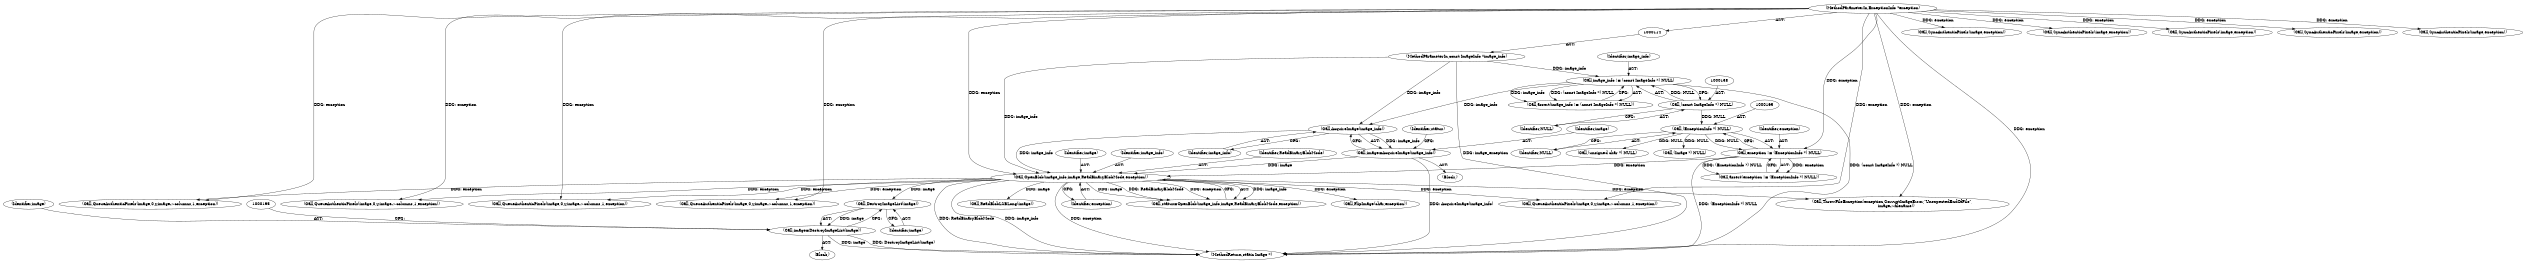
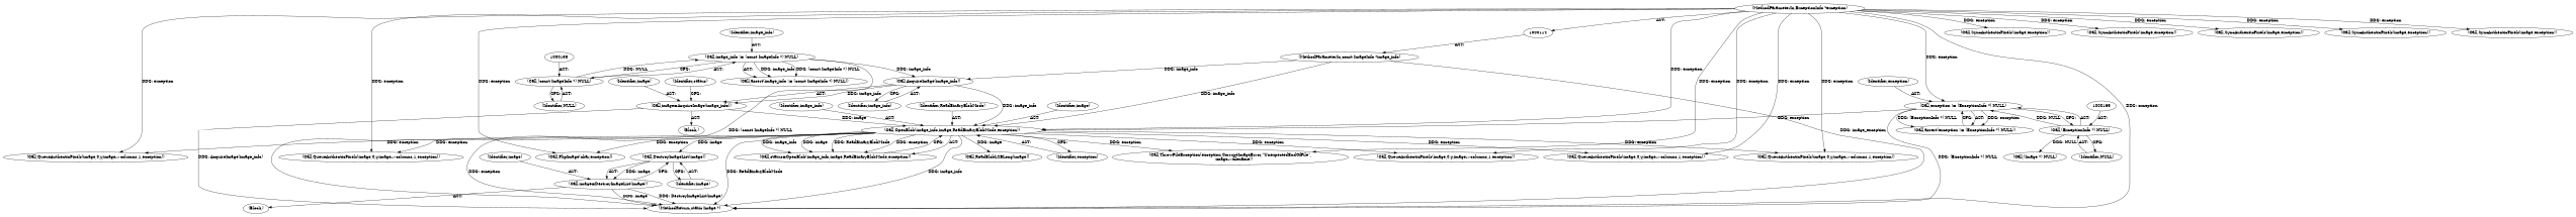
  digraph {
    n1 [label="(Call,DestroyImageList(image))"]
    n2 [label="(Call,image=DestroyImageList(image))"]
    n3 [label="(Identifier,image)"]
    n4 [label="(MethodReturn,static Image *)"]
    n5 [label="(Block,)"]
    n6 [label="(Call,OpenBlob(image_info,image,ReadBinaryBlobMode,exception))"]
    n7 [label="(Call,QueueAuthenticPixels(image,0,y,image->columns,1,exception))"]
    n8 [label="(Call,QueueAuthenticPixels(image,0,y,image->columns,1,exception))"]
    n9 [label="(Call,ReadBlobLSBLong(image))"]
    n10 [label="(Identifier,exception)"]
    n11 [label="(Call,QueueAuthenticPixels(image,0,y,image->columns,1,exception))"]
    n12 [label="(Call,ThrowFileException(exception,CorruptImageError,\"UnexpectedEndOfFile\",\n      image->filename))"]
    n13 [label="(Call,status=OpenBlob(image_info,image,ReadBinaryBlobMode,exception))"]
    n14 [label="(Call,QueueAuthenticPixels(image,0,y,image->columns,1,exception))"]
    n15 [label="(Call,FlipImage(char,exception))"]
    n16 [label="(Call,QueueAuthenticPixels(image,0,y,image->columns,1,exception))"]
    n17 [label="(Call,AcquireImage(image_info))"]
    n18 [label="(Call,image=AcquireImage(image_info))"]
    n19 [label="(Identifier,image_info)"]
    n20 [label="(Block,)"]
    n21 [label="(Call,image_info != (const ImageInfo *) NULL)"]
    n22 [label="(Call,(const ImageInfo *) NULL)"]
    n23 [label="(Call,assert(image_info != (const ImageInfo *) NULL))"]
    n24 [label="(Call,(ExceptionInfo *) NULL)"]
    n25 [label="(Identifier,NULL)"]
    n26 [label="(MethodParameterIn,const ImageInfo *image_info)"]
    1000114
    n28 [label="(Call,exception != (ExceptionInfo *) NULL)"]
    n29 [label="(Identifier,NULL)"]
-   n30 [label="(Call,(unsigned char *) NULL)"]
    n31 [label="(Call,(Image *) NULL)"]
    n32 [label="(Call,assert(exception != (ExceptionInfo *) NULL))"]
    n33 [label="(MethodParameterIn,ExceptionInfo *exception)"]
    n34 [label="(Call,SyncAuthenticPixels(image,exception))"]
    n35 [label="(Call,SyncAuthenticPixels(image,exception))"]
    n36 [label="(Call,SyncAuthenticPixels(image,exception))"]
    n37 [label="(Call,SyncAuthenticPixels(image,exception))"]
    n38 [label="(Call,SyncAuthenticPixels(image,exception))"]
    n39 [label="(Identifier,exception)"]
    n40 [label="(Identifier,image_info)"]
    n41 [label="(Identifier,image)"]
    n42 [label="(Identifier,image_info)"]
    n43 [label="(Identifier,image)"]
    n44 [label="(Identifier,status)"]
    n45 [label="(Identifier,image)"]
    n46 [label="(Identifier,ReadBinaryBlobMode)"]
    1000138
    1000165
-   1000195
    n1 -> n2 [label="AST: "]
    n1 -> n2 [label="DDG: image"]
    n1 -> n3 [label="CFG: "]
    n2 -> n1 [label="CFG: "]
    n2 -> n4 [label="DDG: image"]
    n2 -> n4 [label="DDG: DestroyImageList(image)"]
    n2 -> n5 [label="AST: "]
    n3 -> n1 [label="AST: "]
    n6 -> n1 [label="DDG: image"]
    n6 -> n4 [label="DDG: ReadBinaryBlobMode"]
    n6 -> n4 [label="DDG: image_info"]
    n6 -> n4 [label="DDG: exception"]
    n6 -> n7 [label="DDG: exception"]
    n6 -> n8 [label="DDG: exception"]
    n6 -> n9 [label="DDG: image"]
    n6 -> n10 [label="CFG: "]
    n6 -> n11 [label="DDG: exception"]
    n6 -> n12 [label="DDG: exception"]
    n6 -> n13 [label="AST: "]
    n6 -> n13 [label="DDG: image_info"]
    n6 -> n13 [label="DDG: image"]
    n6 -> n13 [label="DDG: ReadBinaryBlobMode"]
    n6 -> n13 [label="DDG: exception"]
    n6 -> n14 [label="DDG: exception"]
    n6 -> n15 [label="DDG: exception"]
    n6 -> n16 [label="DDG: exception"]
    n10 -> n6 [label="AST: "]
    n13 -> n6 [label="CFG: "]
    n17 -> n6 [label="DDG: image_info"]
    n17 -> n18 [label="AST: "]
    n17 -> n18 [label="DDG: image_info"]
    n17 -> n19 [label="CFG: "]
    n18 -> n4 [label="DDG: AcquireImage(image_info)"]
    n18 -> n6 [label="DDG: image"]
-   n18 -> n17 [label="CFG: "]
    n18 -> n20 [label="AST: "]
    n19 -> n17 [label="AST: "]
    n21 -> n4 [label="DDG: (const ImageInfo *) NULL"]
    n21 -> n17 [label="DDG: image_info"]
    n21 -> n22 [label="CFG: "]
    n21 -> n23 [label="AST: "]
    n21 -> n23 [label="DDG: image_info"]
    n21 -> n23 [label="DDG: (const ImageInfo *) NULL"]
    n22 -> n21 [label="AST: "]
    n22 -> n21 [label="DDG: NULL"]
-   n22 -> n24 [label="DDG: NULL"]
    n22 -> n25 [label="CFG: "]
-   n23 -> n21 [label="CFG: "]
    n24 -> n28 [label="AST: "]
    n24 -> n28 [label="DDG: NULL"]
    n24 -> n29 [label="CFG: "]
-   n24 -> n30 [label="DDG: NULL"]
    n24 -> n31 [label="DDG: NULL"]
    n25 -> n22 [label="AST: "]
    n26 -> n4 [label="DDG: image_exception"]
    n26 -> n6 [label="DDG: image_info"]
    n26 -> n17 [label="DDG: image_info"]
-   n26 -> n21 [label="DDG: image_info"]
    1000114 -> n26 [label="AST: "]
    n28 -> n4 [label="DDG: (ExceptionInfo *) NULL"]
    n28 -> n6 [label="DDG: exception"]
    n28 -> n24 [label="CFG: "]
    n28 -> n32 [label="AST: "]
    n28 -> n32 [label="DDG: exception"]
    n28 -> n32 [label="DDG: (ExceptionInfo *) NULL"]
    n29 -> n24 [label="AST: "]
    n32 -> n28 [label="CFG: "]
    n33 -> n4 [label="DDG: exception"]
    n33 -> n6 [label="DDG: exception"]
    n33 -> n7 [label="DDG: exception"]
    n33 -> n8 [label="DDG: exception"]
    n33 -> n11 [label="DDG: exception"]
    n33 -> n12 [label="DDG: exception"]
    n33 -> n14 [label="DDG: exception"]
+   n33 -> n15 [label="DDG: exception"]
    n33 -> n16 [label="DDG: exception"]
    n33 -> 1000114 [label="AST: "]
    n33 -> n28 [label="DDG: exception"]
    n33 -> n34 [label="DDG: exception"]
    n33 -> n35 [label="DDG: exception"]
    n33 -> n36 [label="DDG: exception"]
    n33 -> n37 [label="DDG: exception"]
    n33 -> n38 [label="DDG: exception"]
    n39 -> n28 [label="AST: "]
    n40 -> n21 [label="AST: "]
    n41 -> n6 [label="AST: "]
    n42 -> n6 [label="AST: "]
    n43 -> n2 [label="AST: "]
    n44 -> n18 [label="CFG: "]
    n45 -> n18 [label="AST: "]
    n46 -> n6 [label="AST: "]
    1000138 -> n22 [label="AST: "]
    1000165 -> n24 [label="AST: "]
-   1000195 -> n2 [label="CFG: "]
  }
